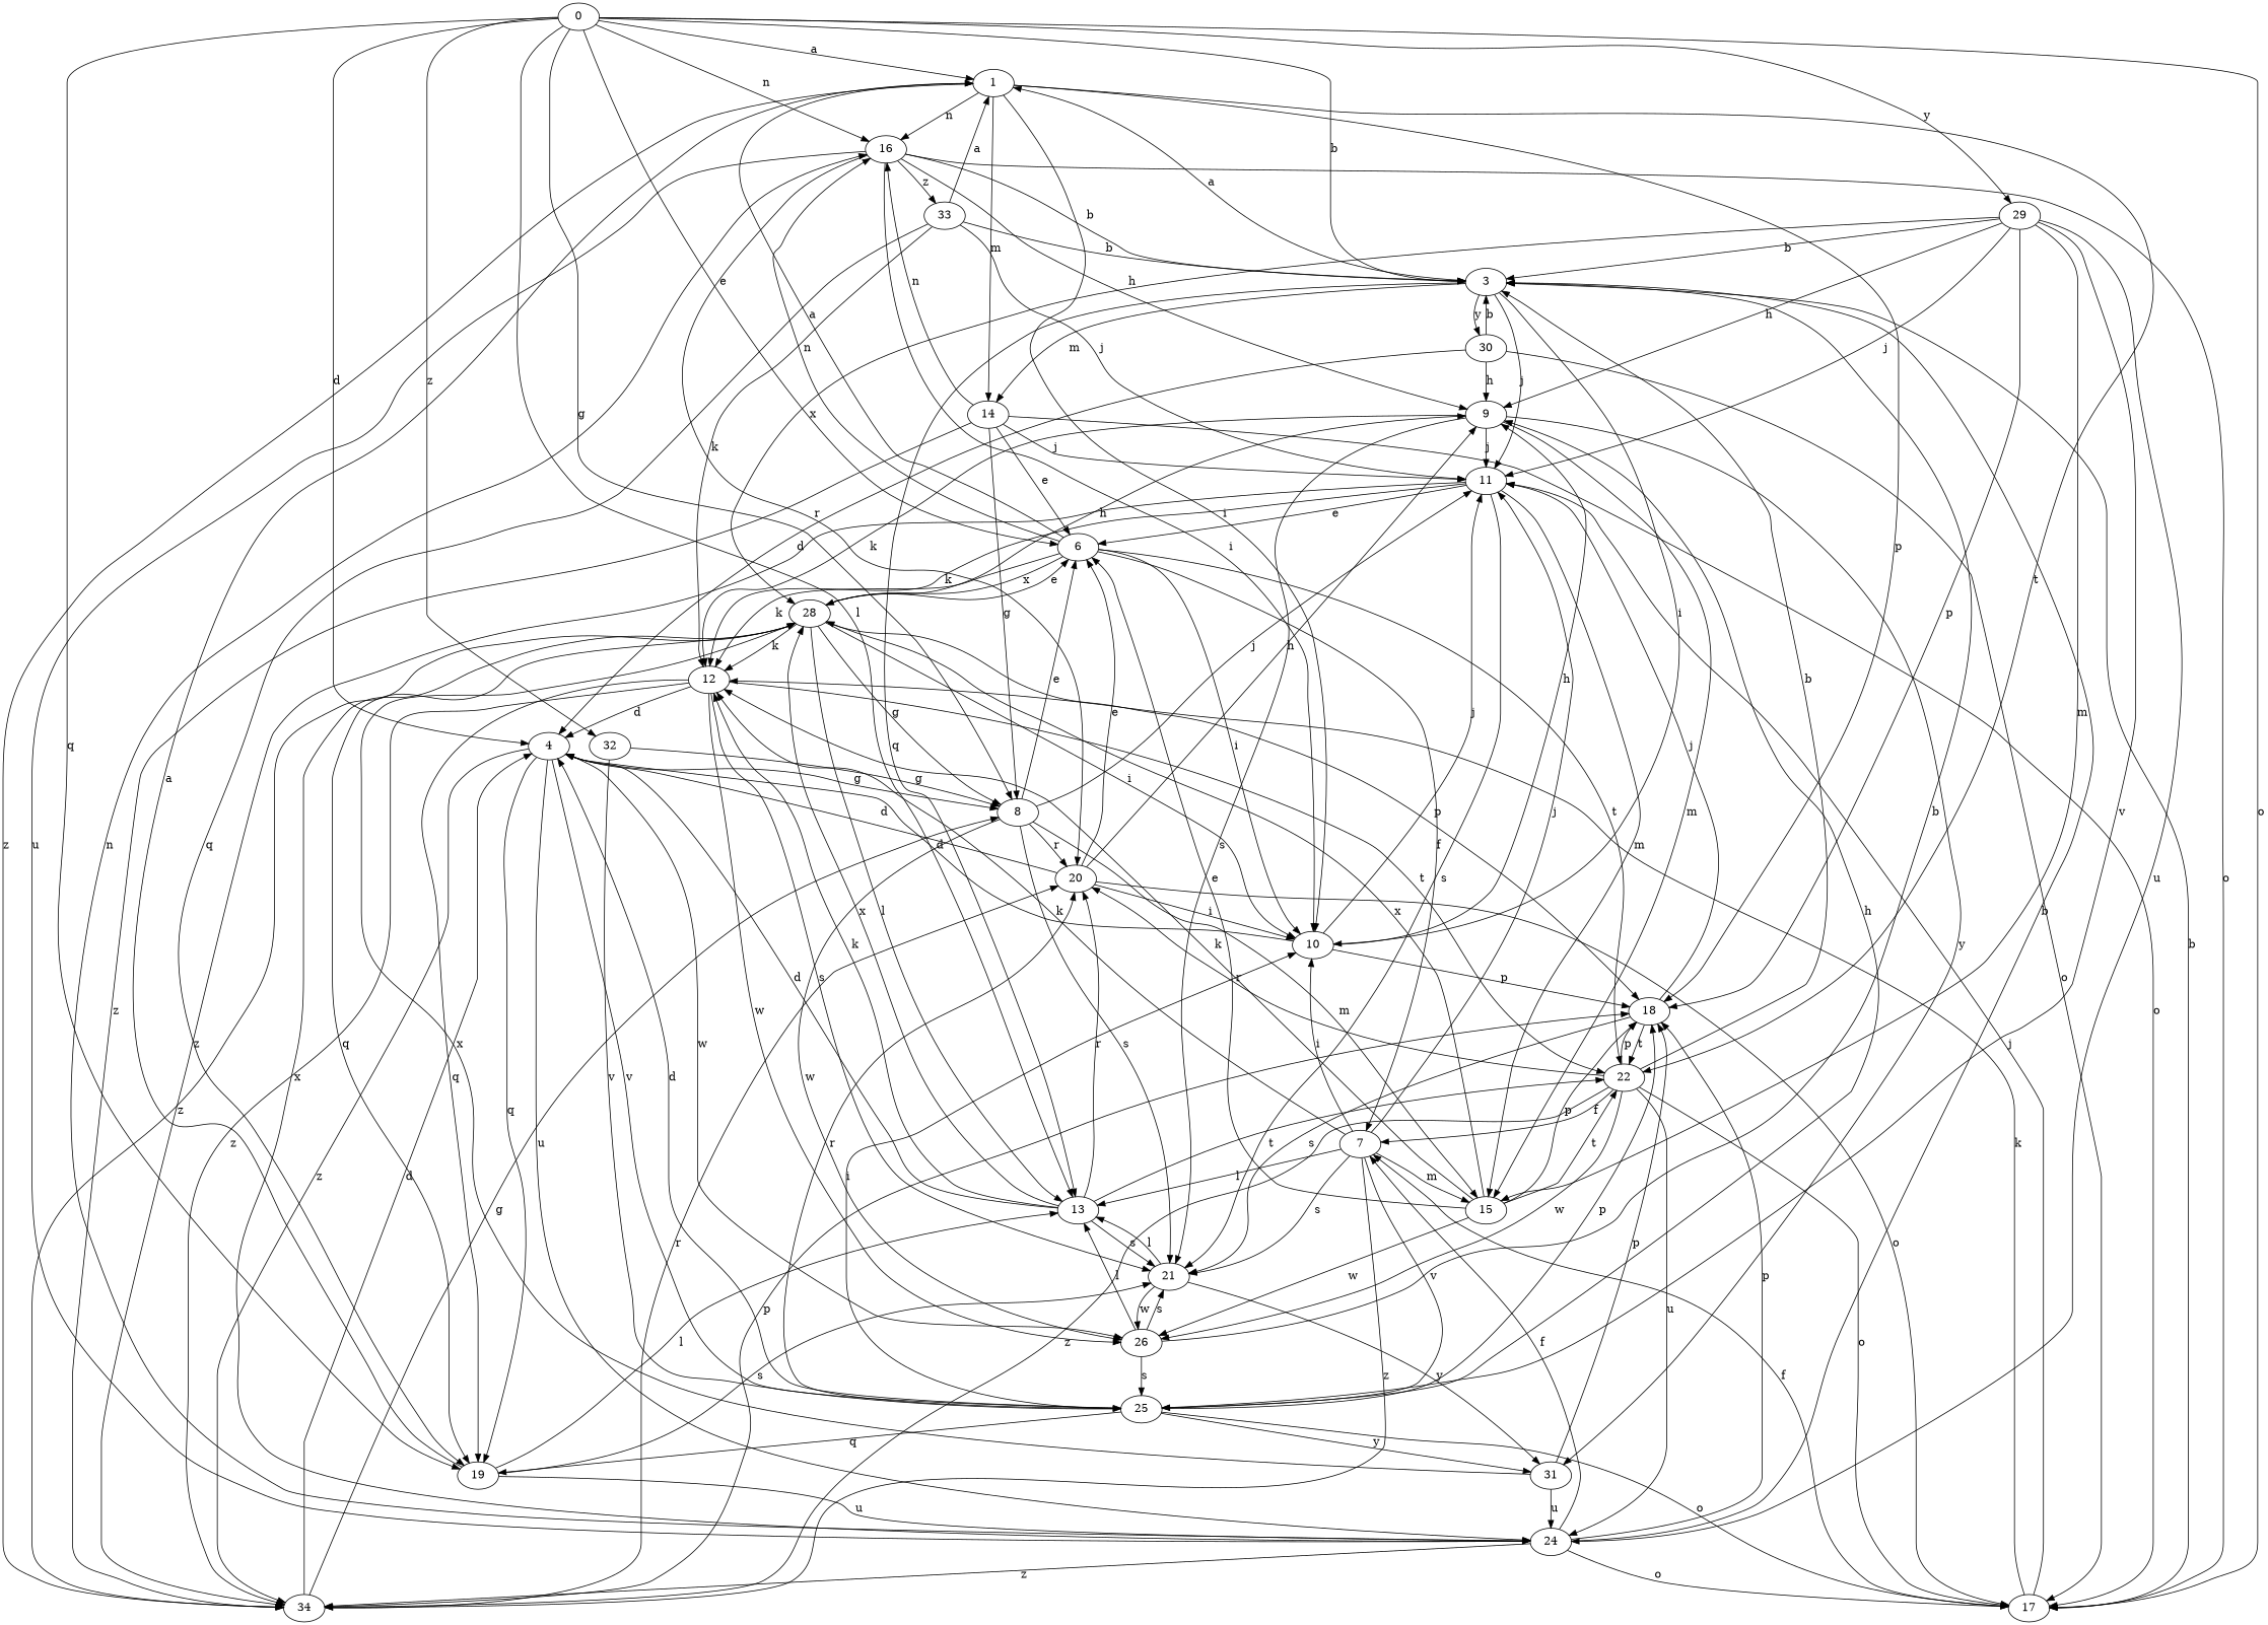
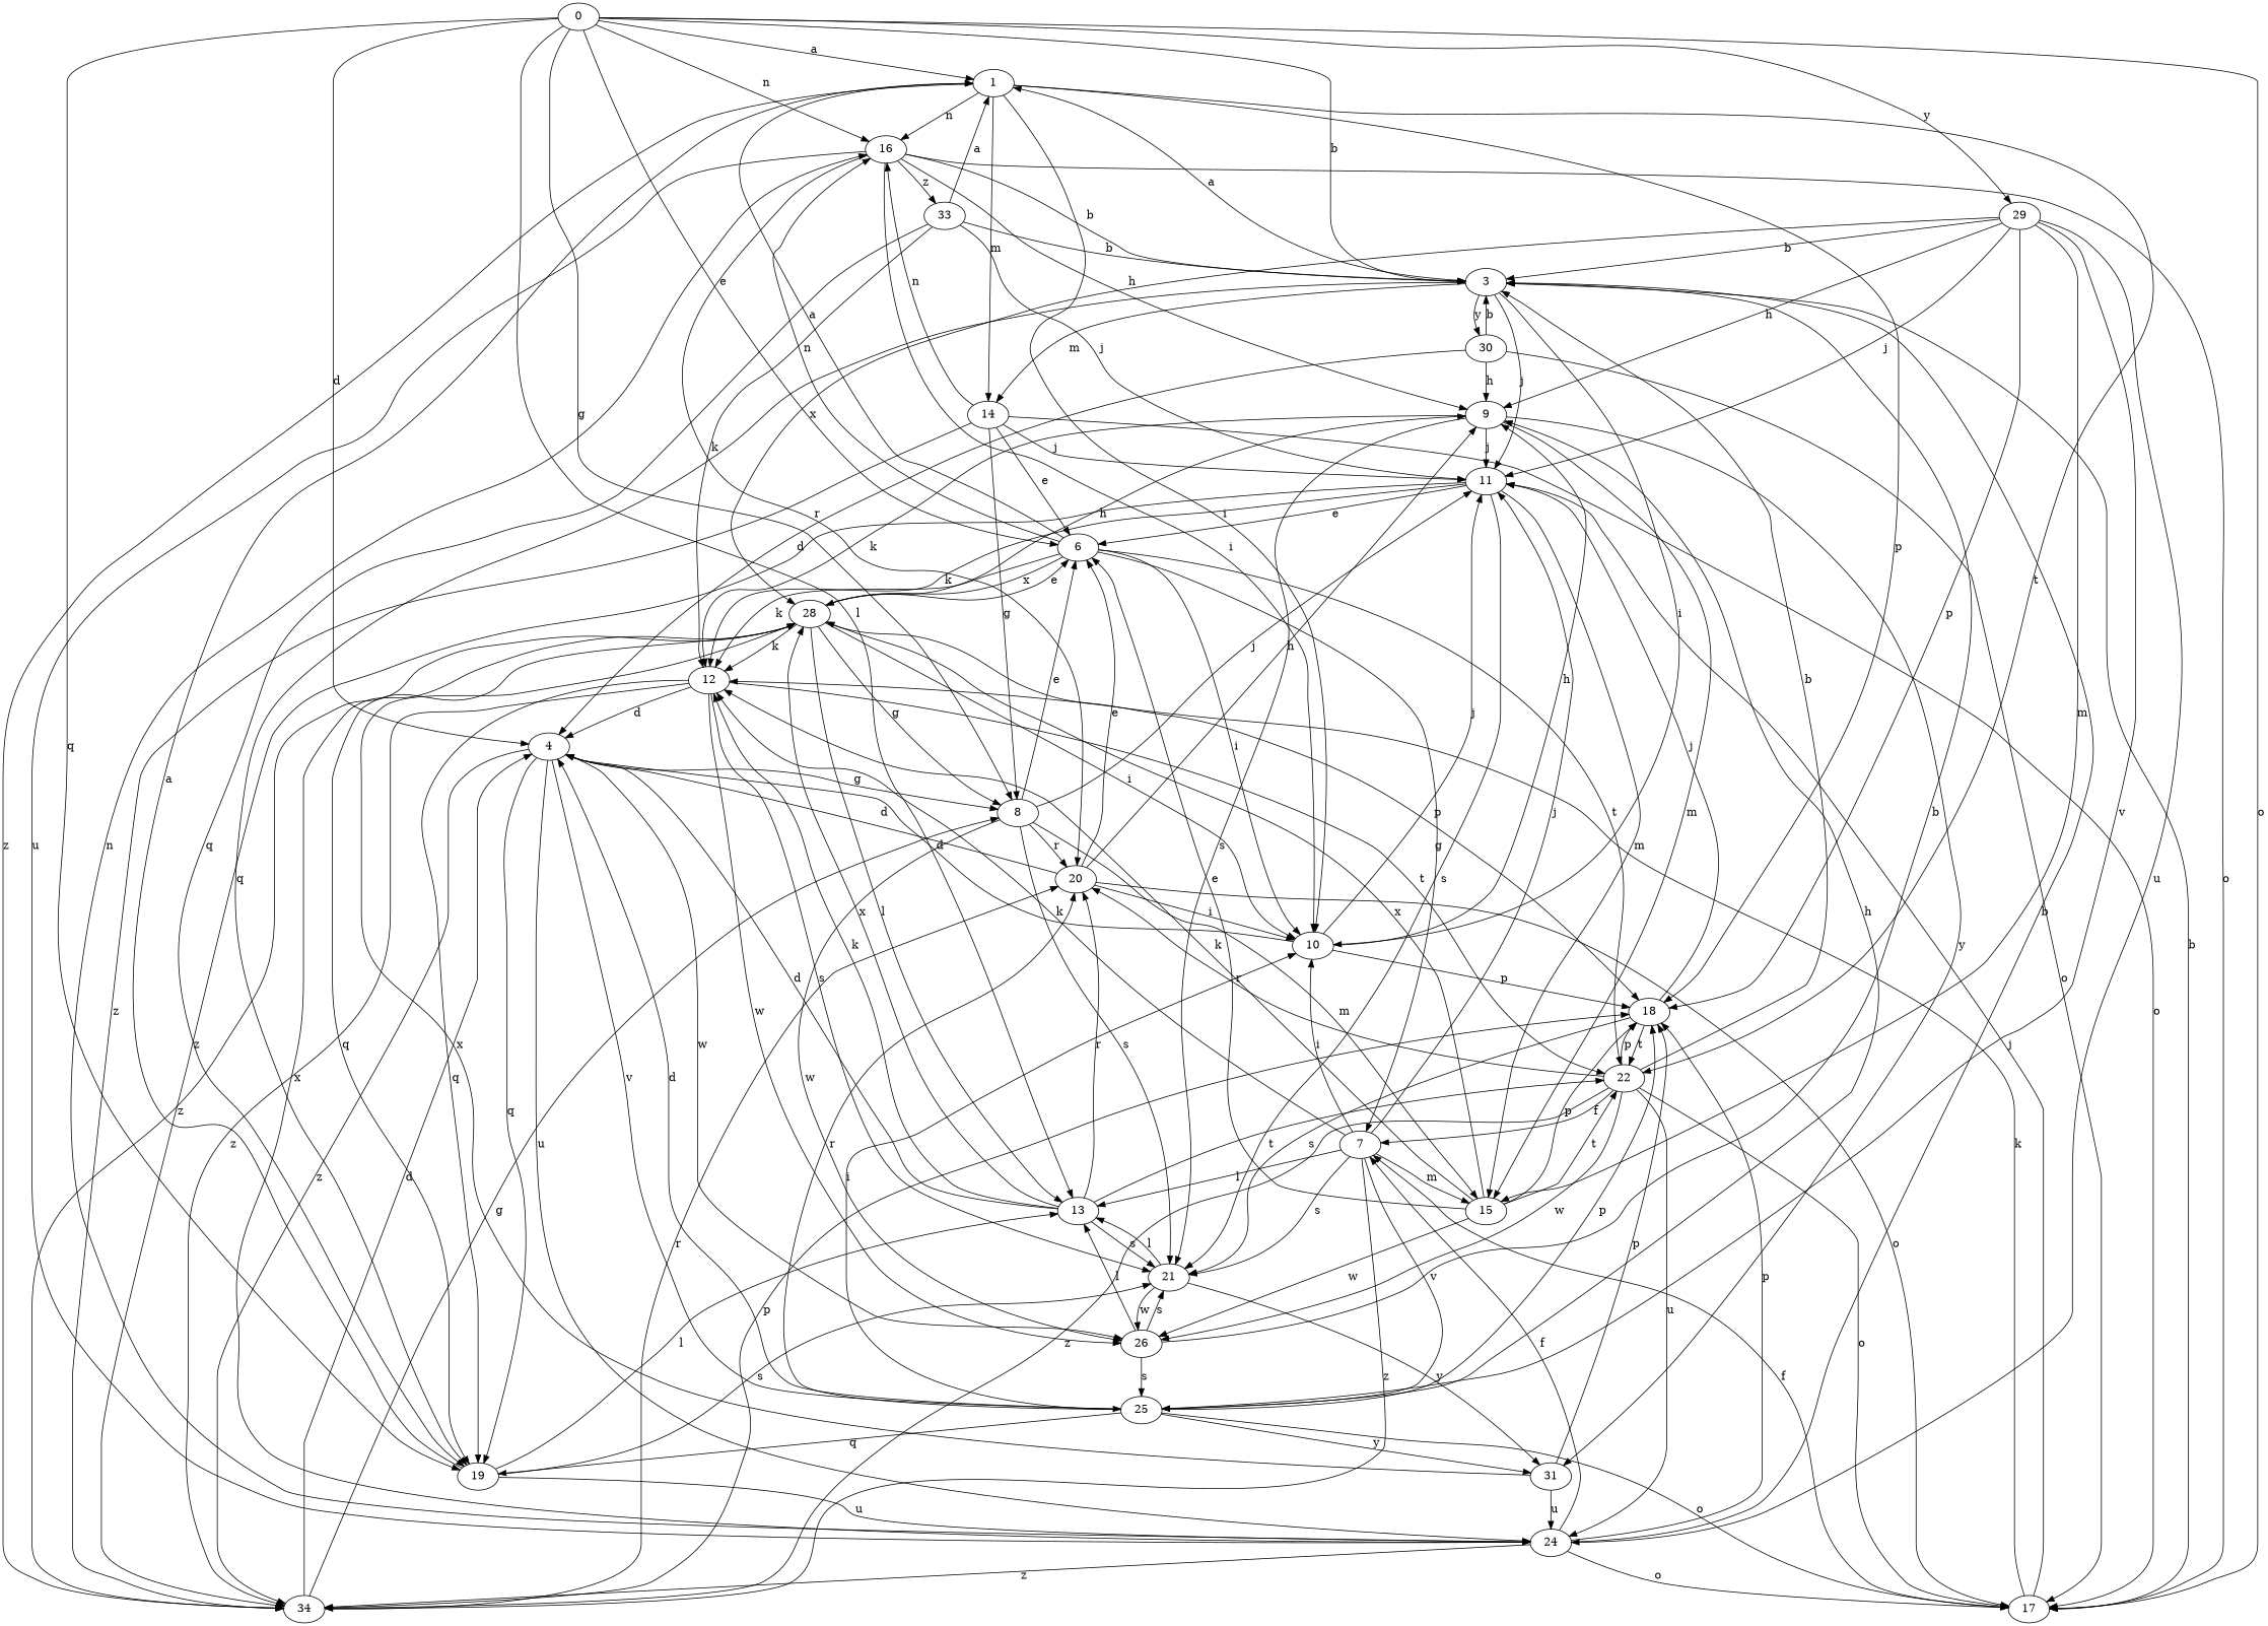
  strict digraph {
    0
    1
    3
    4
    6
    8
    13
    16
    17
    19
    29
-   32
    10
    14
    18
    22
    34
    11
    30
    24
    25
    26
    7
    12
    28
    15
    21
    20
    33
    9
    31
    0 -> 1 [label=a]
    0 -> 3 [label=b]
    0 -> 4 [label=d]
    0 -> 6 [label=e]
    0 -> 8 [label=g]
    0 -> 13 [label=l]
    0 -> 16 [label=n]
    0 -> 17 [label=o]
    0 -> 19 [label=q]
    0 -> 29 [label=y]
-   0 -> 32 [label=z]
    1 -> 16 [label=n]
    1 -> 10 [label=i]
    1 -> 14 [label=m]
    1 -> 18 [label=p]
    1 -> 22 [label=t]
    1 -> 34 [label=z]
    3 -> 1 [label=a]
-   3 -> 13 [label=q]
+   3 -> 19 [label=q]
    3 -> 10 [label=i]
    3 -> 14 [label=m]
    3 -> 11 [label=j]
    3 -> 30 [label=y]
    4 -> 8 [label=g]
    4 -> 19 [label=q]
    4 -> 34 [label=z]
    4 -> 24 [label=u]
    4 -> 25 [label=v]
    4 -> 26 [label=w]
    6 -> 1 [label=a]
    6 -> 16 [label=n]
    6 -> 10 [label=i]
    6 -> 22 [label=t]
-   6 -> 7 [label=f]
+   6 -> 7 [label=g]
    6 -> 12 [label=k]
    6 -> 28 [label=x]
    8 -> 6 [label=e]
    8 -> 11 [label=j]
    8 -> 26 [label=w]
    8 -> 15 [label=m]
    8 -> 21 [label=s]
    8 -> 20 [label=r]
    13 -> 4 [label=d]
    13 -> 22 [label=t]
    13 -> 12 [label=k]
    13 -> 28 [label=x]
    13 -> 21 [label=s]
    13 -> 20 [label=r]
    16 -> 3 [label=b]
    16 -> 17 [label=o]
    16 -> 10 [label=i]
    16 -> 24 [label=u]
    16 -> 20 [label=r]
    16 -> 33 [label=z]
    16 -> 9 [label=h]
    17 -> 3 [label=b]
    17 -> 11 [label=j]
    17 -> 7 [label=f]
    17 -> 12 [label=k]
    19 -> 1 [label=a]
    19 -> 13 [label=l]
    19 -> 24 [label=u]
    19 -> 21 [label=s]
    29 -> 3 [label=b]
    29 -> 18 [label=p]
    29 -> 11 [label=j]
    29 -> 24 [label=u]
    29 -> 25 [label=v]
    29 -> 28 [label=x]
    29 -> 15 [label=m]
    29 -> 9 [label=h]
-   32 -> 8 [label=g]
-   32 -> 25 [label=v]
    10 -> 4 [label=d]
    10 -> 18 [label=p]
    10 -> 11 [label=j]
    10 -> 9 [label=h]
    14 -> 6 [label=e]
    14 -> 8 [label=g]
    14 -> 16 [label=n]
    14 -> 17 [label=o]
    14 -> 34 [label=z]
    14 -> 11 [label=j]
    18 -> 22 [label=t]
    18 -> 11 [label=j]
    18 -> 21 [label=s]
    22 -> 3 [label=b]
    22 -> 17 [label=o]
    22 -> 18 [label=p]
    22 -> 34 [label=z]
    22 -> 24 [label=u]
    22 -> 26 [label=w]
    22 -> 7 [label=f]
    22 -> 20 [label=r]
    34 -> 4 [label=d]
    34 -> 8 [label=g]
    34 -> 18 [label=p]
    34 -> 20 [label=r]
    11 -> 6 [label=e]
    11 -> 34 [label=z]
    11 -> 12 [label=k]
    11 -> 15 [label=m]
    11 -> 21 [label=s]
    30 -> 3 [label=b]
    30 -> 4 [label=d]
    30 -> 17 [label=o]
    30 -> 9 [label=h]
    24 -> 3 [label=b]
    24 -> 16 [label=n]
    24 -> 17 [label=o]
    24 -> 18 [label=p]
    24 -> 34 [label=z]
    24 -> 7 [label=f]
    24 -> 28 [label=x]
    25 -> 4 [label=d]
    25 -> 17 [label=o]
    25 -> 19 [label=q]
    25 -> 10 [label=i]
    25 -> 18 [label=p]
    25 -> 20 [label=r]
    25 -> 9 [label=h]
    25 -> 31 [label=y]
    26 -> 3 [label=b]
    26 -> 13 [label=l]
    26 -> 25 [label=s]
    26 -> 21 [label=s]
    7 -> 13 [label=l]
    7 -> 10 [label=i]
    7 -> 34 [label=z]
    7 -> 11 [label=j]
    7 -> 25 [label=v]
    7 -> 12 [label=k]
    7 -> 15 [label=m]
    7 -> 21 [label=s]
    12 -> 4 [label=d]
    12 -> 19 [label=q]
    12 -> 22 [label=t]
    12 -> 34 [label=z]
    12 -> 26 [label=w]
    12 -> 21 [label=s]
    28 -> 6 [label=e]
    28 -> 8 [label=g]
    28 -> 13 [label=l]
    28 -> 19 [label=q]
    28 -> 10 [label=i]
    28 -> 18 [label=p]
    28 -> 34 [label=z]
    28 -> 12 [label=k]
    28 -> 9 [label=h]
    15 -> 6 [label=e]
    15 -> 18 [label=p]
    15 -> 22 [label=t]
    15 -> 26 [label=w]
    15 -> 12 [label=k]
    15 -> 28 [label=x]
    21 -> 13 [label=l]
    21 -> 26 [label=w]
    21 -> 31 [label=y]
    20 -> 4 [label=d]
    20 -> 6 [label=e]
    20 -> 17 [label=o]
    20 -> 10 [label=i]
    20 -> 9 [label=h]
    33 -> 1 [label=a]
    33 -> 3 [label=b]
    33 -> 19 [label=q]
    33 -> 11 [label=j]
    33 -> 12 [label=k]
    9 -> 11 [label=j]
    9 -> 12 [label=k]
    9 -> 15 [label=m]
    9 -> 21 [label=s]
    9 -> 31 [label=y]
    31 -> 18 [label=p]
    31 -> 24 [label=u]
    31 -> 28 [label=x]
  }
